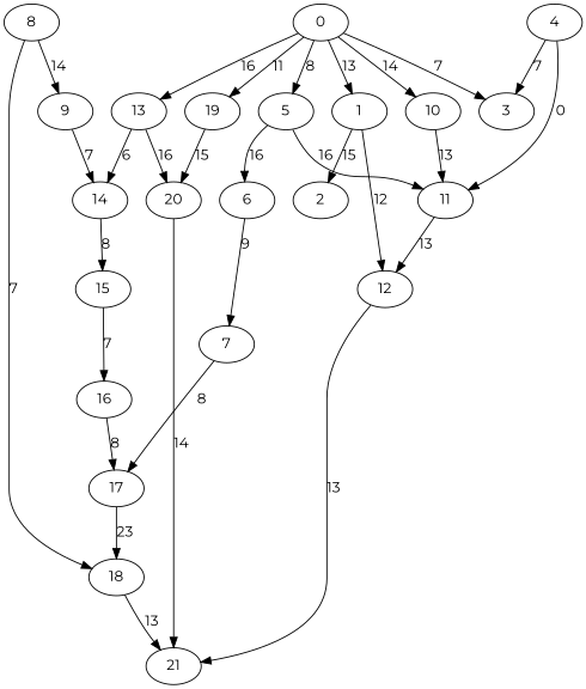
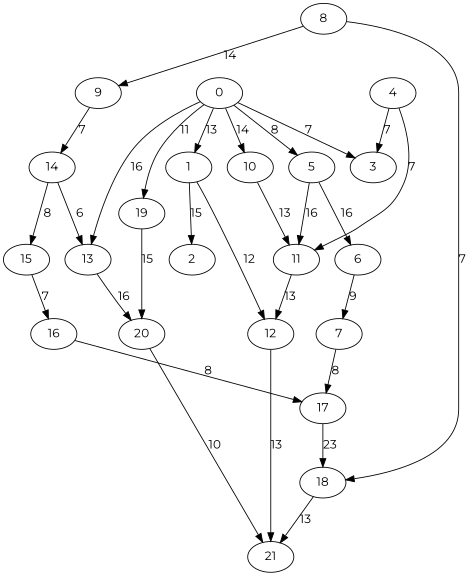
  digraph {
    fontname=Montserrat
    node [fontname=Montserrat]
    edge [fontname=Montserrat]
    0
    1
    3
    5
    10
    13
    19
    2
    12
    11
    6
    8
    9
    18
    14
    20
    21
    4
    7
    15
    17
    16
    0 -> 1 [label=13]
    0 -> 3 [label=7]
    0 -> 5 [label=8]
    0 -> 10 [label=14]
    0 -> 13 [label=16]
    0 -> 19 [label=11]
    1 -> 2 [label=15]
    1 -> 12 [label=12]
    5 -> 11 [label=16]
    5 -> 6 [label=16]
    10 -> 11 [label=13]
-   13 -> 14 [label=6]
+   14 -> 13 [label=6]
    13 -> 20 [label=16]
    19 -> 20 [label=15]
    12 -> 21 [label=13]
    11 -> 12 [label=13]
    6 -> 7 [label=9]
    8 -> 9 [label=14]
    8 -> 18 [label=7]
    9 -> 14 [label=7]
    18 -> 21 [label=13]
    14 -> 15 [label=8]
-   20 -> 21 [label=14]
+   20 -> 21 [label=10]
    4 -> 3 [label=7]
-   4 -> 11 [label=0]
+   4 -> 11 [label=7]
    7 -> 17 [label=8]
    15 -> 16 [label=7]
    17 -> 18 [label=23]
    16 -> 17 [label=8]
  }
